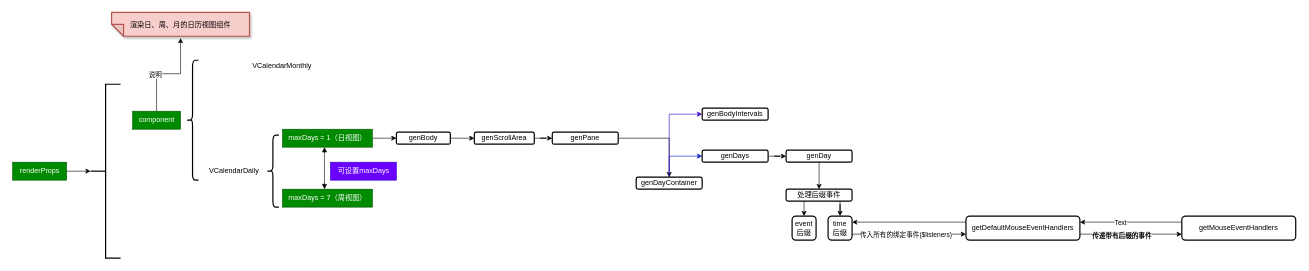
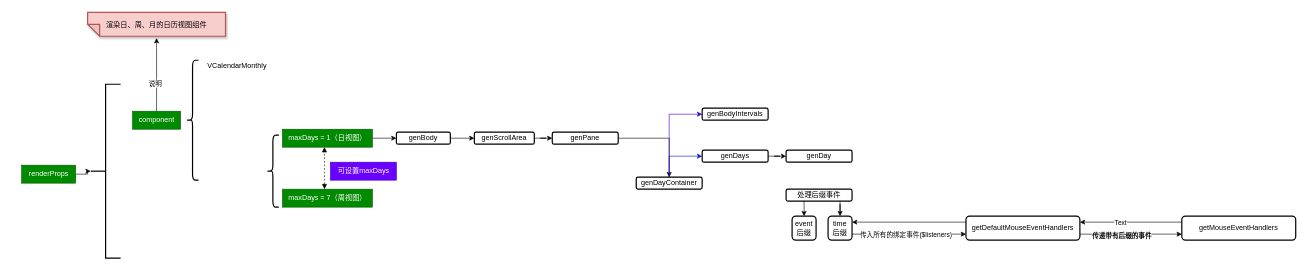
  <mxCell id="0" />
  <mxCell id="1" parent="0" />
  <mxCell id="2" value="" style="strokeWidth=2;html=1;shape=mxgraph.flowchart.annotation_2;align=left;labelPosition=right;pointerEvents=1;" vertex="1" parent="1"><mxGeometry x="150" y="140" width="50" height="290" as="geometry" /></mxCell>
  <mxCell id="3" style="edgeStyle=orthogonalEdgeStyle;rounded=0;orthogonalLoop=1;jettySize=auto;html=1;" edge="1" parent="1" source="4" target="2"><mxGeometry relative="1" as="geometry" /></mxCell>
- <mxCell id="4" value="renderProps" style="text;html=1;align=center;verticalAlign=middle;resizable=0;points=[];autosize=1;strokeColor=#005700;fillColor=#008a00;fontColor=#ffffff;" vertex="1" parent="1"><mxGeometry x="20" y="270" width="90" height="30" as="geometry" /></mxCell>
+ <mxCell id="4" value="renderProps" style="text;html=1;align=center;verticalAlign=middle;resizable=0;points=[];autosize=1;strokeColor=#005700;fillColor=#008a00;fontColor=#ffffff;" vertex="1" parent="1"><mxGeometry x="35" y="275" width="90" height="30" as="geometry" /></mxCell>
  <mxCell id="5" style="edgeStyle=orthogonalEdgeStyle;rounded=0;orthogonalLoop=1;jettySize=auto;html=1;entryX=0.5;entryY=0;entryDx=0;entryDy=0;entryPerimeter=0;" edge="1" parent="1" source="7" target="8"><mxGeometry relative="1" as="geometry" /></mxCell>
  <mxCell id="6" value="说明" style="edgeLabel;html=1;align=center;verticalAlign=middle;resizable=0;points=[];" vertex="1" connectable="0" parent="5"><mxGeometry x="-0.229" y="3" relative="1" as="geometry"><mxPoint as="offset" /></mxGeometry></mxCell>
  <mxCell id="7" value="component" style="text;html=1;align=center;verticalAlign=middle;resizable=0;points=[];autosize=1;strokeColor=#005700;fillColor=#008a00;fontColor=#ffffff;" vertex="1" parent="1"><mxGeometry x="220" y="185" width="80" height="30" as="geometry" /></mxCell>
- <mxCell id="8" value="&lt;div style=&quot;text-align: justify;&quot;&gt;&lt;span style=&quot;background-color: initial;&quot;&gt;渲染日、周、月的日历视图组件&lt;/span&gt;&lt;/div&gt;" style="shape=note;whiteSpace=wrap;html=1;backgroundOutline=1;darkOpacity=0.05;fillColor=#f8cecc;strokeColor=#b85450;fillStyle=auto;direction=west;gradientDirection=north;shadow=1;size=20;pointerEvents=1;strokeWidth=2;perimeterSpacing=3;sketch=0;spacingTop=1;spacing=30;" vertex="1" parent="1"><mxGeometry x="185" y="20" width="230" height="40" as="geometry" /></mxCell>
+ <mxCell id="8" value="&lt;div style=&quot;text-align: justify;&quot;&gt;&lt;span style=&quot;background-color: initial;&quot;&gt;渲染日、周、月的日历视图组件&lt;/span&gt;&lt;/div&gt;" style="shape=note;whiteSpace=wrap;html=1;backgroundOutline=1;darkOpacity=0.05;fillColor=#f8cecc;strokeColor=#b85450;fillStyle=auto;direction=west;gradientDirection=north;shadow=1;size=20;pointerEvents=1;strokeWidth=2;perimeterSpacing=3;sketch=0;spacingTop=1;spacing=30;" vertex="1" parent="1"><mxGeometry x="145" y="20" width="230" height="40" as="geometry" /></mxCell>
  <mxCell id="9" value="" style="shape=curlyBracket;whiteSpace=wrap;html=1;rounded=1;sketch=0;fillStyle=auto;strokeWidth=2;" vertex="1" parent="1"><mxGeometry x="310" y="100" width="20" height="200" as="geometry" /></mxCell>
- <mxCell id="10" value="VCalendarMonthly" style="text;html=1;align=center;verticalAlign=middle;resizable=0;points=[];autosize=1;strokeColor=none;fillColor=none;" vertex="1" parent="1"><mxGeometry x="409" y="95" width="120" height="30" as="geometry" /></mxCell>
- <mxCell id="11" value="VCalendarDaily" style="text;html=1;align=center;verticalAlign=middle;resizable=0;points=[];autosize=1;strokeColor=none;fillColor=none;" vertex="1" parent="1"><mxGeometry x="334" y="270" width="110" height="30" as="geometry" /></mxCell>
+ <mxCell id="10" value="VCalendarMonthly" style="text;html=1;align=center;verticalAlign=middle;resizable=0;points=[];autosize=1;strokeColor=none;fillColor=none;" vertex="1" parent="1"><mxGeometry x="334" y="95" width="120" height="30" as="geometry" /></mxCell>
  <mxCell id="12" value="" style="shape=curlyBracket;whiteSpace=wrap;html=1;rounded=1;sketch=0;fillStyle=auto;strokeWidth=2;" vertex="1" parent="1"><mxGeometry x="444" y="225" width="20" height="120" as="geometry" /></mxCell>
  <mxCell id="13" value="" style="edgeStyle=orthogonalEdgeStyle;rounded=0;orthogonalLoop=1;jettySize=auto;html=1;fontFamily=Helvetica;" edge="1" parent="1" source="14" target="19"><mxGeometry relative="1" as="geometry" /></mxCell>
  <mxCell id="14" value="maxDays = 1（日视图）" style="text;html=1;align=center;verticalAlign=middle;resizable=0;points=[];autosize=1;strokeColor=#005700;fillColor=#008a00;fontColor=#ffffff;" vertex="1" parent="1"><mxGeometry x="470" y="215" width="150" height="30" as="geometry" /></mxCell>
  <mxCell id="15" value="maxDays = 7（周视图）" style="text;html=1;align=center;verticalAlign=middle;resizable=0;points=[];autosize=1;strokeColor=#005700;fillColor=#008a00;fontColor=#ffffff;" vertex="1" parent="1"><mxGeometry x="470" y="315" width="150" height="30" as="geometry" /></mxCell>
- <mxCell id="16" value="" style="endArrow=block;startArrow=block;endFill=1;startFill=1;html=1;rounded=0;entryX=0.467;entryY=1;entryDx=0;entryDy=0;entryPerimeter=0;exitX=0.467;exitY=0;exitDx=0;exitDy=0;exitPerimeter=0;fontFamily=Helvetica;" edge="1" parent="1" source="15" target="14"><mxGeometry width="160" relative="1" as="geometry"><mxPoint x="480" y="380" as="sourcePoint" /><mxPoint x="535" y="260" as="targetPoint" /><Array as="points"><mxPoint x="540" y="280" /></Array></mxGeometry></mxCell>
+ <mxCell id="16" value="" style="endArrow=block;startArrow=block;endFill=1;startFill=1;html=1;rounded=0;entryX=0.467;entryY=1;entryDx=0;entryDy=0;entryPerimeter=0;exitX=0.467;exitY=0;exitDx=0;exitDy=0;exitPerimeter=0;fontFamily=Helvetica;dashed=1;" edge="1" parent="1" source="15" target="14"><mxGeometry width="160" relative="1" as="geometry"><mxPoint x="480" y="380" as="sourcePoint" /><mxPoint x="535" y="260" as="targetPoint" /><Array as="points"><mxPoint x="540" y="280" /></Array></mxGeometry></mxCell>
  <mxCell id="17" value="可设置maxDays" style="text;html=1;align=center;verticalAlign=middle;resizable=0;points=[];autosize=1;fontFamily=Helvetica;fillColor=#6a00ff;fontColor=#ffffff;strokeColor=#3700CC;" vertex="1" parent="1"><mxGeometry x="550" y="270" width="110" height="30" as="geometry" /></mxCell>
  <mxCell id="18" value="" style="edgeStyle=orthogonalEdgeStyle;rounded=0;orthogonalLoop=1;jettySize=auto;html=1;fontFamily=Helvetica;" edge="1" parent="1" source="19" target="21"><mxGeometry relative="1" as="geometry" /></mxCell>
  <mxCell id="19" value="genBody" style="rounded=1;whiteSpace=wrap;html=1;sketch=0;fillStyle=auto;strokeWidth=2;fontFamily=Helvetica;" vertex="1" parent="1"><mxGeometry x="660" y="220" width="90" height="20" as="geometry" /></mxCell>
  <mxCell id="20" value="" style="edgeStyle=orthogonalEdgeStyle;rounded=0;orthogonalLoop=1;jettySize=auto;html=1;fontFamily=Helvetica;" edge="1" parent="1" source="21" target="23"><mxGeometry relative="1" as="geometry" /></mxCell>
  <mxCell id="21" value="genScrollArea" style="rounded=1;whiteSpace=wrap;html=1;sketch=0;fillStyle=auto;strokeWidth=2;" vertex="1" parent="1"><mxGeometry x="790" y="220" width="100" height="20" as="geometry" /></mxCell>
  <mxCell id="22" value="" style="edgeStyle=orthogonalEdgeStyle;rounded=0;orthogonalLoop=1;jettySize=auto;html=1;fontFamily=Helvetica;" edge="1" parent="1" source="23" target="26"><mxGeometry relative="1" as="geometry" /></mxCell>
  <mxCell id="23" value="genPane" style="whiteSpace=wrap;html=1;rounded=1;sketch=0;fillStyle=auto;strokeWidth=2;" vertex="1" parent="1"><mxGeometry x="920" y="220" width="110" height="20" as="geometry" /></mxCell>
  <mxCell id="24" value="" style="edgeStyle=orthogonalEdgeStyle;rounded=0;orthogonalLoop=1;jettySize=auto;html=1;fontFamily=Helvetica;entryX=0;entryY=0.5;entryDx=0;entryDy=0;fillColor=#0050ef;strokeColor=#001DBC;" edge="1" parent="1" source="26" target="28"><mxGeometry relative="1" as="geometry" /></mxCell>
  <mxCell id="25" value="" style="edgeStyle=orthogonalEdgeStyle;rounded=0;orthogonalLoop=1;jettySize=auto;html=1;fontFamily=Helvetica;entryX=0;entryY=0.5;entryDx=0;entryDy=0;fillColor=#6a00ff;strokeColor=#3700CC;" edge="1" parent="1" source="26" target="29"><mxGeometry relative="1" as="geometry"><mxPoint x="1150" y="190" as="targetPoint" /></mxGeometry></mxCell>
  <mxCell id="26" value="genDayContainer" style="whiteSpace=wrap;html=1;rounded=1;sketch=0;fillStyle=auto;strokeWidth=2;" vertex="1" parent="1"><mxGeometry x="1060" y="295" width="110" height="20" as="geometry" /></mxCell>
  <mxCell id="27" value="" style="edgeStyle=orthogonalEdgeStyle;rounded=0;orthogonalLoop=1;jettySize=auto;html=1;fontFamily=Helvetica;" edge="1" parent="1" source="28" target="31"><mxGeometry relative="1" as="geometry" /></mxCell>
  <mxCell id="28" value="genDays" style="whiteSpace=wrap;html=1;rounded=1;sketch=0;fillStyle=auto;strokeWidth=2;" vertex="1" parent="1"><mxGeometry x="1170" y="250" width="110" height="20" as="geometry" /></mxCell>
  <mxCell id="29" value="genBodyIntervals" style="whiteSpace=wrap;html=1;rounded=1;sketch=0;fillStyle=auto;strokeWidth=2;" vertex="1" parent="1"><mxGeometry x="1170" y="180" width="110" height="20" as="geometry" /></mxCell>
- <mxCell id="30" value="" style="edgeStyle=orthogonalEdgeStyle;rounded=0;orthogonalLoop=1;jettySize=auto;html=1;fontFamily=Helvetica;" edge="1" parent="1" source="31" target="34"><mxGeometry relative="1" as="geometry" /></mxCell>
  <mxCell id="31" value="genDay" style="whiteSpace=wrap;html=1;rounded=1;sketch=0;fillStyle=auto;strokeWidth=2;" vertex="1" parent="1"><mxGeometry x="1310" y="250" width="110" height="20" as="geometry" /></mxCell>
  <mxCell id="32" value="" style="edgeStyle=orthogonalEdgeStyle;rounded=0;orthogonalLoop=1;jettySize=auto;html=1;fontFamily=Helvetica;exitX=0.818;exitY=1;exitDx=0;exitDy=0;exitPerimeter=0;" edge="1" parent="1" source="34" target="37"><mxGeometry relative="1" as="geometry" /></mxCell>
  <mxCell id="33" style="edgeStyle=orthogonalEdgeStyle;rounded=0;orthogonalLoop=1;jettySize=auto;html=1;exitX=0.25;exitY=1;exitDx=0;exitDy=0;entryX=0;entryY=0.5;entryDx=0;entryDy=0;fontFamily=Helvetica;" edge="1" parent="1" source="34" target="38"><mxGeometry relative="1" as="geometry" /></mxCell>
  <mxCell id="34" value="处理后缀事件" style="whiteSpace=wrap;html=1;rounded=1;sketch=0;fillStyle=auto;strokeWidth=2;" vertex="1" parent="1"><mxGeometry x="1310" y="315" width="110" height="20" as="geometry" /></mxCell>
  <mxCell id="35" style="edgeStyle=orthogonalEdgeStyle;rounded=0;orthogonalLoop=1;jettySize=auto;html=1;exitX=0.75;exitY=0;exitDx=0;exitDy=0;entryX=0.75;entryY=1;entryDx=0;entryDy=0;fontFamily=Helvetica;" edge="1" parent="1" source="37" target="42"><mxGeometry relative="1" as="geometry" /></mxCell>
  <mxCell id="36" value="传入所有的绑定事件($listeners)" style="edgeLabel;html=1;align=center;verticalAlign=middle;resizable=0;points=[];fontFamily=Helvetica;" vertex="1" connectable="0" parent="35"><mxGeometry x="0.275" y="-3" relative="1" as="geometry"><mxPoint x="-32" y="-3" as="offset" /></mxGeometry></mxCell>
  <mxCell id="37" value="time &lt;br&gt;后缀" style="whiteSpace=wrap;html=1;rounded=1;sketch=0;fillStyle=auto;strokeWidth=2;direction=south;align=center;labelPosition=center;verticalLabelPosition=middle;verticalAlign=middle;" vertex="1" parent="1"><mxGeometry x="1380" y="360" width="40" height="40" as="geometry" /></mxCell>
  <mxCell id="38" value="event &lt;br&gt;后缀" style="whiteSpace=wrap;html=1;rounded=1;sketch=0;fillStyle=auto;strokeWidth=2;direction=south;align=center;labelPosition=center;verticalLabelPosition=middle;verticalAlign=middle;" vertex="1" parent="1"><mxGeometry x="1320" y="360" width="40" height="40" as="geometry" /></mxCell>
  <mxCell id="39" style="edgeStyle=orthogonalEdgeStyle;rounded=0;orthogonalLoop=1;jettySize=auto;html=1;exitX=0.75;exitY=0;exitDx=0;exitDy=0;entryX=0.75;entryY=1;entryDx=0;entryDy=0;fontFamily=Helvetica;" edge="1" parent="1" source="42" target="45"><mxGeometry relative="1" as="geometry" /></mxCell>
  <mxCell id="40" value="传递带有后缀的事件" style="edgeLabel;html=1;align=center;verticalAlign=middle;resizable=0;points=[];fontFamily=Helvetica;fontStyle=1" vertex="1" connectable="0" parent="39"><mxGeometry x="-0.189" y="-2" relative="1" as="geometry"><mxPoint as="offset" /></mxGeometry></mxCell>
  <mxCell id="41" style="edgeStyle=orthogonalEdgeStyle;rounded=0;orthogonalLoop=1;jettySize=auto;html=1;exitX=0.25;exitY=1;exitDx=0;exitDy=0;entryX=0.25;entryY=0;entryDx=0;entryDy=0;fontFamily=Helvetica;" edge="1" parent="1" source="42" target="37"><mxGeometry relative="1" as="geometry" /></mxCell>
  <mxCell id="42" value="getDefaultMouseEventHandlers" style="whiteSpace=wrap;html=1;rounded=1;sketch=0;fillStyle=auto;strokeWidth=2;direction=south;align=center;labelPosition=center;verticalLabelPosition=middle;verticalAlign=middle;" vertex="1" parent="1"><mxGeometry x="1610" y="360" width="190" height="40" as="geometry" /></mxCell>
  <mxCell id="43" style="edgeStyle=orthogonalEdgeStyle;rounded=0;orthogonalLoop=1;jettySize=auto;html=1;exitX=0.25;exitY=1;exitDx=0;exitDy=0;entryX=0.25;entryY=0;entryDx=0;entryDy=0;fontFamily=Helvetica;" edge="1" parent="1" source="45" target="42"><mxGeometry relative="1" as="geometry" /></mxCell>
  <mxCell id="44" value="Text" style="edgeLabel;html=1;align=center;verticalAlign=middle;resizable=0;points=[];fontFamily=Helvetica;" vertex="1" connectable="0" parent="43"><mxGeometry x="0.211" relative="1" as="geometry"><mxPoint as="offset" /></mxGeometry></mxCell>
  <mxCell id="45" value="getMouseEventHandlers" style="whiteSpace=wrap;html=1;rounded=1;sketch=0;fillStyle=auto;strokeWidth=2;direction=south;align=center;labelPosition=center;verticalLabelPosition=middle;verticalAlign=middle;" vertex="1" parent="1"><mxGeometry x="1970" y="360" width="190" height="40" as="geometry" /></mxCell>
